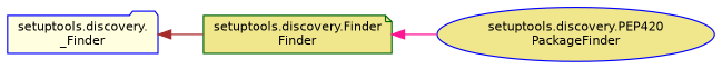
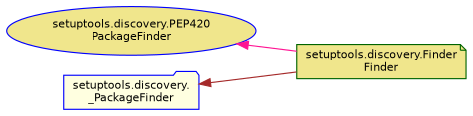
  digraph {
    rankdir=LR
    node [color=blue fillcolor=khaki fontname=Helvetica fontsize=10 style=filled]
    edge [dir=back fontname=Helvetica fontsize=10 labelfontname=Helvetica labelfontsize=10 style=solid]
    n1 [fontcolor=black height=0.2 label="setuptools.discovery.PEP420\lPackageFinder" shape=ellipse width=0.4]
    n2 [color=darkgreen height=0.2 label="setuptools.discovery.Finder\lFinder" shape=note width=0.4]
-   n3 [fillcolor=lightyellow height=0.2 label="setuptools.discovery.\l_Finder" shape=folder width=0.4]
-   n2 -> n1 [color=deeppink]
+   n3 [fillcolor=lightyellow height=0.2 label="setuptools.discovery.\l_PackageFinder" shape=folder width=0.4]
+   n1 -> n2 [color=deeppink]
    n3 -> n2 [color=brown]
  }
